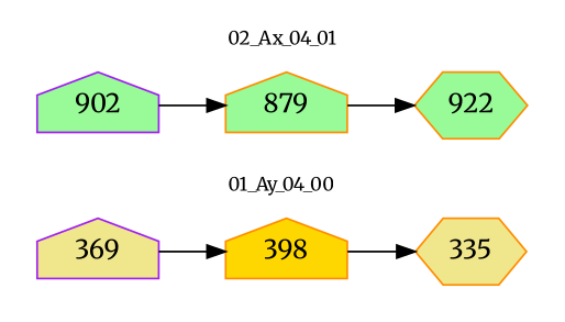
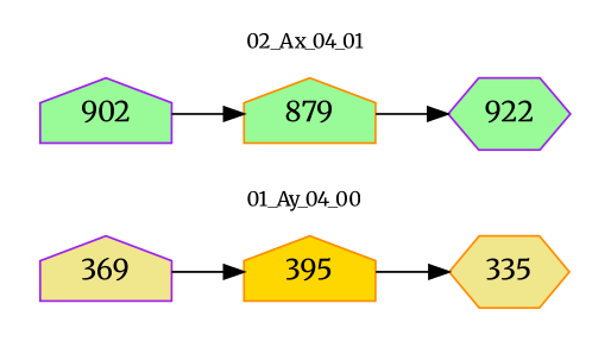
  digraph {
    fontname=Merriweather
    rankdir=LR
    node [color=purple fillcolor=palegreen fontname=Merriweather shape=house style=filled]
    edge [color=black fontname=Merriweather]
    n1 [fillcolor=khaki label=369]
-   n2 [color=darkorange fillcolor=gold label=398]
+   n2 [color=darkorange fillcolor=gold label=395]
    n3 [color=darkorange fillcolor=khaki label=335 shape=hexagon]
    n4 [label=902]
    n5 [color=darkorange label=879]
-   n6 [color=darkorange label=922 shape=hexagon]
+   n6 [label=922 shape=hexagon]
    subgraph cluster_1 {
      color=white
      fontsize=10
      label="01_Ay_04_00"
      n1
      n2
      n3
    }
    subgraph cluster_2 {
      color=white
      fontsize=10
      label="02_Ax_04_01"
      n4
      n5
      n6
    }
    n1 -> n2
    n2 -> n3
    n4 -> n5
    n5 -> n6
  }
